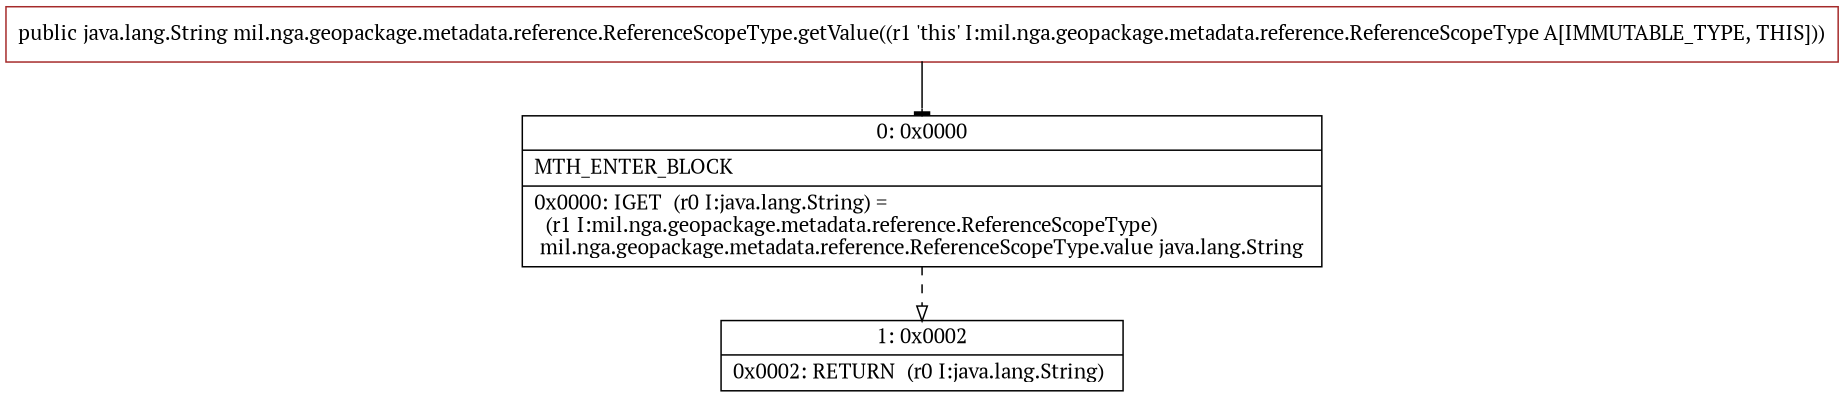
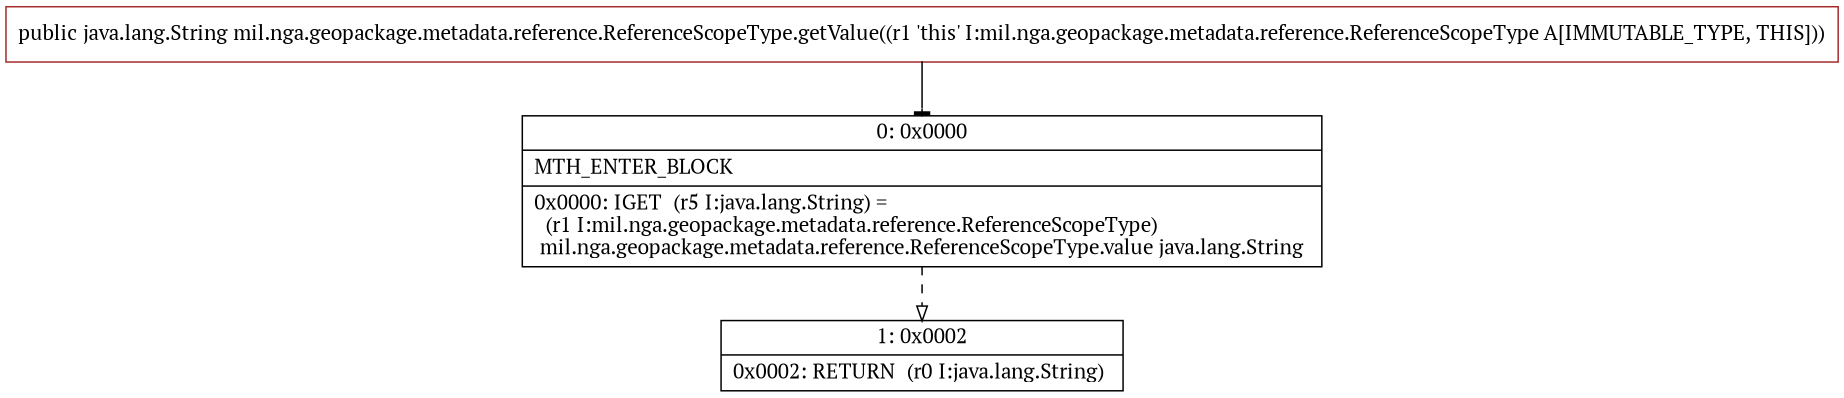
  digraph {
    fontname="PT Serif"
    node [shape=record color=black fontname="PT Serif"]
    edge [fontname="PT Serif"]
-   n1 [label="{0\:\ 0x0000|MTH_ENTER_BLOCK\l|0x0000: IGET  (r0 I:java.lang.String) = \l  (r1 I:mil.nga.geopackage.metadata.reference.ReferenceScopeType)\l mil.nga.geopackage.metadata.reference.ReferenceScopeType.value java.lang.String \l}"]
+   n1 [label="{0\:\ 0x0000|MTH_ENTER_BLOCK\l|0x0000: IGET  (r5 I:java.lang.String) = \l  (r1 I:mil.nga.geopackage.metadata.reference.ReferenceScopeType)\l mil.nga.geopackage.metadata.reference.ReferenceScopeType.value java.lang.String \l}"]
    n2 [label="{1\:\ 0x0002|0x0002: RETURN  (r0 I:java.lang.String) \l}"]
    n3 [label="{public java.lang.String mil.nga.geopackage.metadata.reference.ReferenceScopeType.getValue((r1 'this' I:mil.nga.geopackage.metadata.reference.ReferenceScopeType A[IMMUTABLE_TYPE, THIS])) }" color=brown]
    n1 -> n2 [style=dashed arrowhead=onormal]
    n3 -> n1 [style=solid arrowhead=tee]
  }
